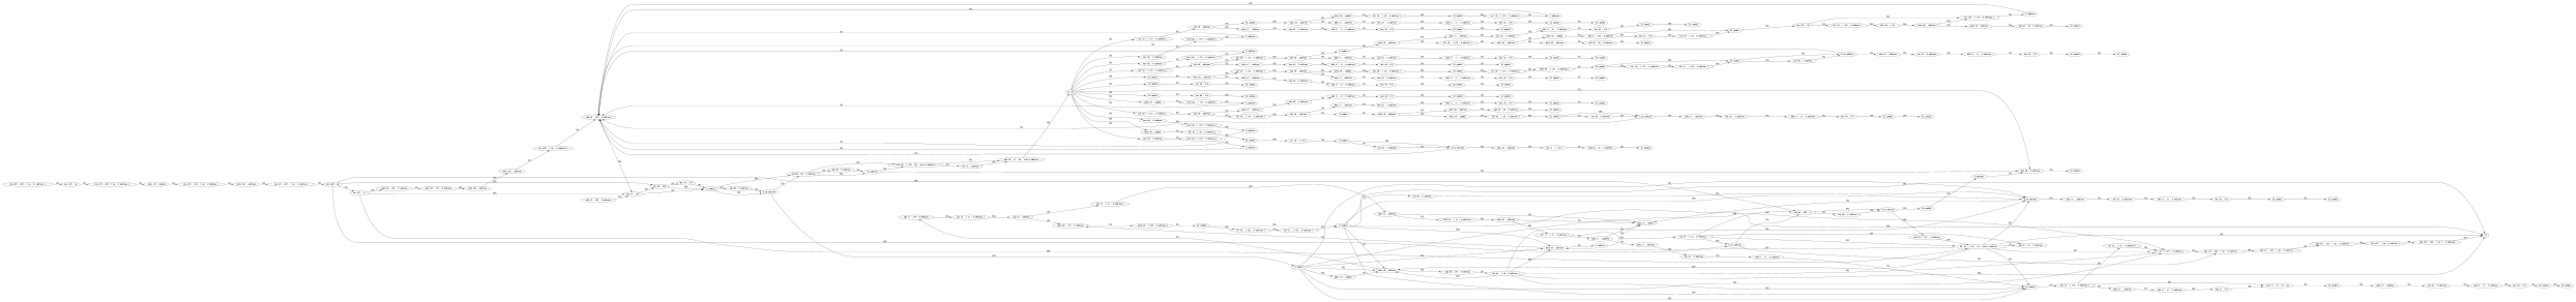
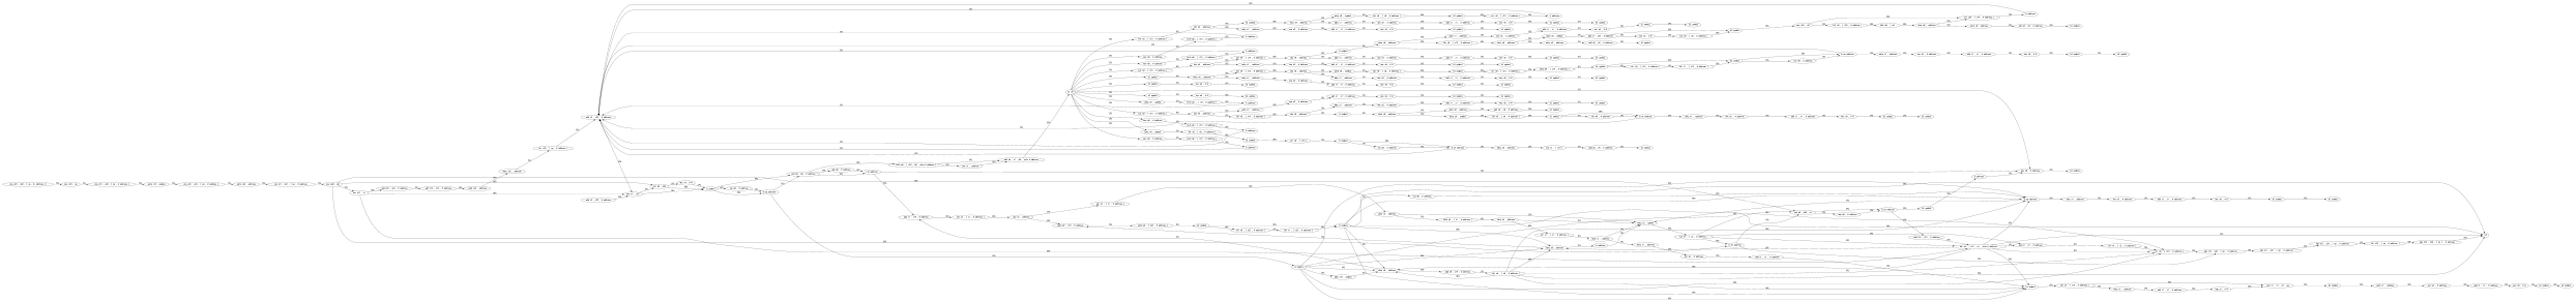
  digraph {
    fontname="Roboto Mono"
    rankdir=LR
    node [fontname="Roboto Mono"]
    edge [fontname="Roboto Mono"]
    n1 [label="stp x29 , x30 , [ sp , #- address ]!"]
    n2 [label="mov x29 , sp"]
    n3 [label="stp x19 , x20 , [ sp , # address ]"]
    n4 [label="adrp x19 , symbol"]
    n5 [label="stp x23 , x24 , [ sp , # address ]"]
    n6 [label="adrp x24 , address"]
    n7 [label="stp x21 , x22 , [ sp , # address ]"]
    n8 [label="mov w20 , w0"]
    n9 [label="mov x21 , x1"]
    n10 [label="b.le address"]
    n11 [label="sub w0 , w20 , w1"]
    n12 [label="mov w0 , w20"]
    n13 [label="add x24 , x24 , # address"]
    n14 [label="mov x1 , x21"]
    n15 [label="ldr x0 , [ x21 , w1 , sxtw # address ]"]
    n16 [label="ldp x19 , x20 , [ sp , # address ]"]
    n17 [label="cmp w0 , # address"]
    n18 [label="b.ne address"]
    n19 [label="bl symbol"]
    n20 [label="mov x4 , # 0"]
    n21 [label="add x19 , x19 , # address"]
    n22 [label="cbnz x0 , address"]
    n23 [label="cbnz x0 , address"]
    n24 [label="b.eq address"]
    n25 [label=ret]
    n26 [label="str x0 , [ x19 , # address ]"]
    n27 [label="bl symbol"]
    n28 [label="add w1 , w1 , # address"]
    n29 [label="adrp x23 , address"]
    n30 [label="adrp x22 , address"]
    n31 [label="str x25 , [ sp , # address ]"]
    n32 [label="add x3 , x23 , # address"]
    n33 [label="add x2 , x22 , # address"]
    n34 [label="bl symbol"]
    n35 [label="adrp x19 , symbol"]
    n36 [label="add x0 , x19 , # address"]
    n37 [label="add x1 , x19 , # address"]
    n38 [label="add x22 , x19 , # address"]
    n39 [label="b address"]
    n40 [label="adrp x2 , symbol"]
    n41 [label="adrp x1 , address"]
    n42 [label="ldr x2 , [ x19 , # address ]"]
    n43 [label="ldr x0 , [ x0 , # address ]"]
    n44 [label="ldr x2 , [ x1 , # address ]"]
    n45 [label="cbz x2 , address"]
    n46 [label="and w0 , w0 , # address"]
    n47 [label="cmp w0 , # address"]
    n48 [label="b.ls address"]
    n49 [label="ldrh w0 , [ x24 , w0 , uxtw # address ]"]
    n50 [label="mov w0 , # address"]
    n51 [label="adr x1 , address"]
    n52 [label="add x0 , x1 , w0 , sxth # address"]
    n53 [label="bl symbol"]
    n54 [label="br x0"]
    n55 [label="ldrb w0 , [ x22 , # address ]"]
    n56 [label="bl symbol"]
    n57 [label="ldr w1 , [ x2 , # address ]"]
    n58 [label="ldr x2 , [ x1 , # address ]"]
    n59 [label="cbnz x2 , address"]
    n60 [label="ldrb w2 , [ x1 , # address ]"]
    n61 [label="adrp x0 , symbol"]
    n62 [label="mov w0 , # address"]
    n63 [label="mov w0 , # address"]
    n64 [label="mov w0 , # address"]
    n65 [label="ldr x0 , [ x19 , # address ]"]
    n66 [label="mov w0 , # address"]
    n67 [label="ldr x0 , [ x19 , # address ]"]
    n68 [label="ldr x0 , [ x19 , # address ]"]
    n69 [label="bl symbol"]
    n70 [label="adrp x0 , symbol"]
    n71 [label="bl symbol"]
    n72 [label="bl symbol"]
    n73 [label="strb wzr , [ x0 , # address ]"]
    n74 [label="strb w0 , [ x19 , # address ]"]
    n75 [label="strb w0 , [ x19 , # address ]"]
    n76 [label="strb w0 , [ x19 , # address ]"]
    n77 [label="cbz x0 , address"]
    n78 [label="strb w0 , [ x19 , # address ]"]
    n79 [label="cbz x0 , address"]
    n80 [label="cbz x0 , address"]
    n81 [label="cbnz x0 , address"]
    n82 [label="ldr x0 , [ x0 , # address ]"]
    n83 [label="mov w0 , # 0"]
    n84 [label="mov w0 , # 0"]
    n85 [label="b address"]
    n86 [label="b address"]
    n87 [label="b address"]
    n88 [label="b address"]
    n89 [label="ldr x0 , [ x19 , # address ]"]
    n90 [label="adrp x1 , address"]
    n91 [label="b address"]
    n92 [label="ldr x0 , [ x19 , # address ]"]
    n93 [label="adrp x1 , address"]
    n94 [label="bl symbol"]
    n95 [label="adrp x1 , address"]
    n96 [label="adrp x1 , address"]
    n97 [label="ldr x0 , [ x19 , # address ]"]
    n98 [label="bl symbol"]
    n99 [label="bl symbol"]
    n100 [label="bl symbol"]
    n101 [label="str x0 , [ x22 , # address ]"]
    n102 [label="bl symbol"]
    n103 [label="ldr x1 , [ x22 , # address ]"]
    n104 [label="tst w0 , # address"]
    n105 [label="mov w2 , # address"]
    n106 [label="add x1 , x1 , # address"]
    n107 [label="cbnz w2 , address"]
    n108 [label="ldr x1 , [ x1 , # address ]"]
    n109 [label="cbz x0 , address"]
    n110 [label="mov w2 , # address"]
    n111 [label="bl symbol"]
    n112 [label="adrp x1 , address"]
    n113 [label="add x1 , x1 , # address"]
    n114 [label="cbz x0 , address"]
    n115 [label="mov w2 , # address"]
    n116 [label="bl symbol"]
    n117 [label="adrp x1 , address"]
    n118 [label="add x1 , x1 , # address"]
    n119 [label="cbnz x0 , address"]
    n120 [label="mov w2 , # address"]
    n121 [label="adrp x1 , address"]
    n122 [label="adrp x0 , symbol"]
    n123 [label="add x1 , x1 , # address"]
    n124 [label="mov w2 , # address"]
    n125 [label="cbz x0 , address"]
    n126 [label="add x1 , x1 , # address"]
    n127 [label="adrp x0 , symbol"]
    n128 [label="adrp x1 , address"]
    n129 [label="str x0 , [ x19 ]"]
    n130 [label="bl symbol"]
    n131 [label="tst w0 , # address"]
    n132 [label="b.ne address"]
    n133 [label="adrp x0 , address"]
    n134 [label="ldr x1 , [ x19 ]"]
    n135 [label="add x0 , x0 , # address"]
    n136 [label="mov x0 , # 0"]
    n137 [label="bl symbol"]
    n138 [label="bl symbol"]
    n139 [label="str w1 , [ x2 , # address ]"]
    n140 [label="ldp x21 , x22 , [ sp , # address ]"]
    n141 [label="ldp x23 , x24 , [ sp , # address ]"]
    n142 [label="bl symbol"]
    n143 [label="add x19 , x19 , # address"]
    n144 [label="cbnz x1 , address"]
    n145 [label="adrp x1 , address"]
    n146 [label="cmn w0 , # address"]
    n147 [label="b.eq address"]
    n148 [label="cbnz x0 , address"]
    n149 [label="mov w2 , # address"]
    n150 [label="adrp x1 , address"]
    n151 [label="ldr x0 , [ x19 , # address ]"]
    n152 [label="add x1 , x1 , # address"]
    n153 [label="mov x0 , # 0"]
    n154 [label="bl symbol"]
    n155 [label="bl symbol"]
    n156 [label="cbnz x0 , address"]
    n157 [label="mov w2 , # address"]
    n158 [label="adrp x0 , address"]
    n159 [label="adrp x0 , symbol"]
    n160 [label="add x1 , x1 , # address"]
    n161 [label="mov x0 , # 0"]
    n162 [label="bl symbol"]
    n163 [label="bl symbol"]
    n164 [label="mov w2 , # address"]
    n165 [label="ldr x0 , [ x0 , # address ]"]
    n166 [label="add x1 , x1 , # address"]
    n167 [label="bl symbol"]
    n168 [label="mov x0 , # 0"]
    n169 [label="bl symbol"]
    n170 [label="bl symbol"]
    n171 [label="mov x0 , # 0"]
    n172 [label="bl symbol"]
    n173 [label="bl symbol"]
    n174 [label="ldr x0 , [ x0 , # address ]"]
    n175 [label="mov w2 , # address"]
    n176 [label="bl symbol"]
    n177 [label="add x1 , x1 , # address"]
    n178 [label="bl symbol"]
    n179 [label="ldr x25 , [ sp , # address ]"]
    n180 [label="ldp x29 , x30 , [ sp ] , # address"]
    n181 [label="b address"]
    n182 [label="mov w2 , # address"]
    n183 [label="add x1 , x1 , # address"]
    n184 [label="mov w2 , # address"]
    n185 [label="cbnz x0 , address"]
    n186 [label="add x1 , x1 , # address"]
    n187 [label="adrp x0 , address"]
    n188 [label="adrp x0 , symbol"]
    n189 [label="mov x0 , # 0"]
    n190 [label="bl symbol"]
    n191 [label="bl symbol"]
    n192 [label="add x0 , x0 , # address"]
    n193 [label="ldr x0 , [ x0 , # address ]"]
    n194 [label="bl symbol"]
    n195 [label="bl symbol"]
    n196 [label="mov x0 , # 0"]
    n197 [label="bl symbol"]
    n198 [label="bl symbol"]
    n199 [label="mov x0 , # 0"]
    n200 [label="bl symbol"]
    n201 [label="bl symbol"]
    n202 [label="str x0 , [ x19 , # address ]"]
    n203 [label="b address"]
    n204 [label="str x0 , [ x19 , # address ]"]
    n205 [label="ldrb w0 , [ x19 , # address ]"]
    n206 [label="bl symbol"]
    n207 [label="str x0 , [ x19 , # address ]"]
    n208 [label="bl symbol"]
    n209 [label="ldr x1 , [ x19 , # address ]"]
    n210 [label="tst w0 , # address"]
    n211 [label="b.ne address"]
    n212 [label="adrp x1 , address"]
    n213 [label="mov w2 , # address"]
    n214 [label="add x1 , x1 , # address"]
    n215 [label="mov x0 , # 0"]
    n216 [label="bl symbol"]
    n217 [label="bl symbol"]
    n218 [label="adrp x1 , address"]
    n219 [label="csel x1 , x1 , x2 , eq"]
    n220 [label="add x1 , x1 , # address"]
    n221 [label="bl symbol"]
    n222 [label="cmp x2 , # 0"]
    n223 [label="adrp x1 , address"]
    n224 [label="mov w2 , # address"]
    n225 [label="add x1 , x1 , # address"]
    n226 [label="mov x0 , # 0"]
    n227 [label="bl symbol"]
    n228 [label="bl symbol"]
    n229 [label="mov x0 , # 0"]
    n230 [label="bl symbol"]
    n231 [label="bl symbol"]
    n232 [label="add x0 , x0 , # address"]
    n233 [label="add x1 , x29 , # address"]
    n234 [label="bl symbol"]
    n235 [label="mov w2 , # 0"]
    n236 [label="bl symbol"]
    n237 [label="tst w0 , # address"]
    n238 [label="b.ne address"]
    n239 [label="adrp x1 , address"]
    n240 [label="mov w2 , # address"]
    n241 [label="add x1 , x1 , # address"]
    n242 [label="mov x0 , # 0"]
    n243 [label="bl symbol"]
    n244 [label="bl symbol"]
    n245 [label="ldr x0 , [ x0 , # address ]"]
    n246 [label="mov x25 , x0"]
    n247 [label="ldr x0 , [ x29 , # address ]"]
    n248 [label="str x25 , [ x19 , # address ]"]
    n249 [label="ldrb w0 , [ x0 ]"]
    n250 [label="b address"]
    n251 [label="cbnz w0 , address"]
    n252 [label="adrp x0 , address"]
    n253 [label="add x0 , x0 , # address"]
    n254 [label="bl symbol"]
    n255 [label="mov x0 , # 0"]
    n256 [label="bl symbol"]
    n257 [label="bl symbol"]
    n1 -> n2 [label=CFG]
    n2 -> n3 [label=CFG]
    n3 -> n4 [label=CFG]
    n4 -> n5 [label=CFG]
    n5 -> n6 [label=CFG]
    n6 -> n7 [label=CFG]
    n7 -> n8 [label=CFG]
    n8 -> n9 [label=CFG]
    n8 -> n10 [label=DFG]
    n8 -> n11 [label=DFG]
    n8 -> n12 [label=DFG]
    n9 -> n13 [label=CFG]
    n9 -> n14 [label=DFG]
    n9 -> n15 [label=DFG]
    n10 -> n11 [label=CFG]
    n10 -> n16 [label=CFG]
    n11 -> n17 [label=CFG]
    n11 -> n18 [label=DFG]
    n12 -> n19 [label=DFG]
    n12 -> n20 [label=CFG]
    n13 -> n21 [label=CFG]
    n14 -> n12 [label=CFG]
    n14 -> n19 [label=DFG]
    n15 -> n22 [label=DFG]
    n15 -> n23 [label=DFG]
    n15 -> n24 [label=DFG]
    n15 -> n25 [label=CFG]
    n15 -> n26 [label=DFG]
    n15 -> n27 [label=DFG]
    n15 -> n28 [label=CFG]
    n16 -> n140 [label=CFG]
    n17 -> n18 [label=CFG]
    n18 -> n142 [label=CFG]
    n18 -> n143 [label=CFG]
    n19 -> n46 [label=DFG]
    n19 -> n146 [label=CFG]
    n19 -> n147 [label=DFG]
    n20 -> n19 [label=CFG]
    n21 -> n29 [label=CFG]
    n22 -> n36 [label=CFG]
    n22 -> n37 [label=CFG]
    n23 -> n38 [label=CFG]
    n23 -> n39 [label=CFG]
    n24 -> n40 [label=CFG]
    n24 -> n41 [label=CFG]
    n26 -> n16 [label=CFG]
    n27 -> n42 [label=CFG]
-   n42 -> n139 [label=DFG]
+   n28 -> n139 [label=DFG]
    n29 -> n30 [label=CFG]
    n30 -> n31 [label=CFG]
    n31 -> n32 [label=CFG]
    n32 -> n14 [label=CFG]
    n33 -> n14 [label=CFG]
    n34 -> n22 [label=DFG]
    n34 -> n23 [label=DFG]
    n34 -> n24 [label=DFG]
    n34 -> n25 [label=DFG]
    n34 -> n26 [label=DFG]
    n34 -> n27 [label=DFG]
    n34 -> n35 [label=CFG]
    n35 -> n22 [label=CFG]
    n36 -> n43 [label=CFG]
    n37 -> n44 [label=CFG]
    n38 -> n55 [label=CFG]
    n39 -> n40 [label=CFG]
-   n108 -> n57 [label=CFG]
+   n40 -> n57 [label=CFG]
    n41 -> n105 [label=CFG]
    n42 -> n218 [label=CFG]
    n42 -> n219 [label=DFG]
    n43 -> n22 [label=DFG]
    n43 -> n23 [label=DFG]
    n43 -> n24 [label=DFG]
    n43 -> n25 [label=DFG]
    n43 -> n26 [label=DFG]
    n43 -> n27 [label=DFG]
    n44 -> n45 [label=DFG]
    n45 -> n38 [label=CFG]
    n45 -> n58 [label=CFG]
    n46 -> n47 [label=CFG]
    n46 -> n48 [label=DFG]
    n46 -> n49 [label=DFG]
    n47 -> n48 [label=CFG]
-   n48 -> n49 [label=CFG]
+   n48 -> n37 [label=CFG]
    n48 -> n50 [label=CFG]
    n49 -> n51 [label=CFG]
    n49 -> n52 [label=DFG]
    n50 -> n53 [label=CFG]
    n51 -> n52 [label=CFG]
    n52 -> n54 [label=DFG]
    n54 -> n50 [label=CFG]
    n54 -> n61 [label=CFG]
    n54 -> n62 [label=CFG]
    n54 -> n63 [label=CFG]
    n54 -> n64 [label=CFG]
    n54 -> n65 [label=CFG]
    n54 -> n66 [label=CFG]
    n54 -> n67 [label=CFG]
    n54 -> n68 [label=CFG]
    n54 -> n69 [label=CFG]
    n54 -> n70 [label=CFG]
    n54 -> n71 [label=CFG]
    n54 -> n72 [label=CFG]
    n55 -> n56 [label=DFG]
    n56 -> n101 [label=DFG]
    n56 -> n102 [label=DFG]
    n57 -> n10 [label=DFG]
    n57 -> n11 [label=DFG]
    n57 -> n15 [label=DFG]
    n57 -> n28 [label=DFG]
    n58 -> n59 [label=DFG]
    n59 -> n40 [label=CFG]
    n59 -> n60 [label=CFG]
    n60 -> n107 [label=DFG]
    n61 -> n73 [label=CFG]
    n62 -> n74 [label=CFG]
    n63 -> n75 [label=CFG]
    n64 -> n76 [label=CFG]
    n65 -> n77 [label=DFG]
    n66 -> n78 [label=CFG]
    n67 -> n79 [label=DFG]
    n68 -> n80 [label=DFG]
    n69 -> n81 [label=DFG]
    n70 -> n82 [label=CFG]
    n71 -> n83 [label=CFG]
    n72 -> n84 [label=CFG]
    n73 -> n85 [label=CFG]
    n74 -> n86 [label=CFG]
    n75 -> n87 [label=CFG]
    n76 -> n88 [label=CFG]
    n77 -> n89 [label=CFG]
    n77 -> n90 [label=CFG]
    n78 -> n91 [label=CFG]
    n79 -> n92 [label=CFG]
    n79 -> n93 [label=CFG]
    n80 -> n94 [label=CFG]
    n80 -> n95 [label=CFG]
    n81 -> n96 [label=CFG]
    n81 -> n97 [label=CFG]
    n82 -> n98 [label=DFG]
    n83 -> n99 [label=CFG]
    n84 -> n100 [label=CFG]
    n85 -> n32 [label=CFG]
    n86 -> n32 [label=CFG]
    n87 -> n32 [label=CFG]
    n88 -> n32 [label=CFG]
    n89 -> n109 [label=DFG]
    n90 -> n110 [label=CFG]
    n91 -> n32 [label=CFG]
    n92 -> n114 [label=DFG]
    n93 -> n115 [label=CFG]
    n94 -> n119 [label=DFG]
    n95 -> n120 [label=CFG]
    n96 -> n124 [label=CFG]
    n97 -> n125 [label=DFG]
    n98 -> n129 [label=DFG]
    n101 -> n103 [label=CFG]
    n102 -> n22 [label=DFG]
    n102 -> n23 [label=DFG]
    n102 -> n24 [label=DFG]
    n102 -> n25 [label=DFG]
    n102 -> n26 [label=DFG]
    n102 -> n27 [label=DFG]
    n102 -> n104 [label=CFG]
    n103 -> n102 [label=DFG]
    n104 -> n24 [label=CFG]
    n105 -> n106 [label=CFG]
    n106 -> n136 [label=CFG]
    n107 -> n40 [label=CFG]
    n107 -> n108 [label=DFG]
    n108 -> n144 [label=DFG]
    n109 -> n111 [label=CFG]
    n109 -> n112 [label=CFG]
    n110 -> n113 [label=CFG]
    n111 -> n148 [label=DFG]
    n112 -> n149 [label=CFG]
    n113 -> n153 [label=CFG]
    n114 -> n116 [label=CFG]
    n114 -> n117 [label=CFG]
    n115 -> n118 [label=CFG]
    n116 -> n156 [label=DFG]
    n117 -> n157 [label=CFG]
    n118 -> n161 [label=CFG]
    n119 -> n121 [label=CFG]
    n119 -> n122 [label=CFG]
    n120 -> n123 [label=CFG]
    n121 -> n164 [label=CFG]
    n122 -> n165 [label=CFG]
    n123 -> n168 [label=CFG]
    n124 -> n126 [label=CFG]
    n125 -> n127 [label=CFG]
    n125 -> n128 [label=CFG]
    n126 -> n171 [label=CFG]
    n127 -> n174 [label=CFG]
    n128 -> n175 [label=CFG]
    n129 -> n130 [label=CFG]
    n130 -> n131 [label=CFG]
    n130 -> n132 [label=DFG]
    n131 -> n132 [label=CFG]
    n132 -> n32 [label=CFG]
    n132 -> n133 [label=CFG]
    n133 -> n134 [label=CFG]
    n134 -> n135 [label=CFG]
    n135 -> n178 [label=CFG]
    n136 -> n137 [label=CFG]
    n137 -> n138 [label=CFG]
    n139 -> n26 [label=CFG]
    n140 -> n141 [label=CFG]
    n141 -> n179 [label=CFG]
    n142 -> n181 [label=CFG]
    n143 -> n15 [label=CFG]
    n144 -> n40 [label=CFG]
    n144 -> n145 [label=CFG]
    n145 -> n182 [label=CFG]
    n146 -> n147 [label=CFG]
    n147 -> n34 [label=CFG]
    n147 -> n46 [label=CFG]
    n148 -> n150 [label=CFG]
    n148 -> n151 [label=CFG]
    n149 -> n152 [label=CFG]
    n150 -> n184 [label=CFG]
    n151 -> n185 [label=DFG]
    n152 -> n189 [label=CFG]
    n153 -> n154 [label=CFG]
    n154 -> n155 [label=CFG]
    n156 -> n158 [label=CFG]
    n156 -> n159 [label=CFG]
    n157 -> n160 [label=CFG]
    n158 -> n192 [label=CFG]
    n159 -> n193 [label=CFG]
    n160 -> n196 [label=CFG]
    n161 -> n162 [label=CFG]
    n162 -> n163 [label=CFG]
    n164 -> n166 [label=CFG]
    n165 -> n167 [label=DFG]
    n166 -> n199 [label=CFG]
    n167 -> n202 [label=DFG]
    n168 -> n169 [label=CFG]
    n169 -> n170 [label=CFG]
    n171 -> n172 [label=CFG]
    n172 -> n173 [label=CFG]
    n174 -> n176 [label=DFG]
    n175 -> n177 [label=CFG]
    n176 -> n204 [label=DFG]
    n177 -> n215 [label=CFG]
    n179 -> n180 [label=CFG]
    n180 -> n25 [label=CFG]
    n181 -> n50 [label=CFG]
    n182 -> n183 [label=CFG]
    n183 -> n27 [label=CFG]
    n184 -> n186 [label=CFG]
    n185 -> n187 [label=CFG]
    n185 -> n188 [label=CFG]
    n186 -> n229 [label=CFG]
    n187 -> n232 [label=CFG]
    n188 -> n233 [label=CFG]
    n189 -> n190 [label=CFG]
    n190 -> n191 [label=CFG]
    n192 -> n194 [label=CFG]
    n193 -> n195 [label=DFG]
    n195 -> n237 [label=CFG]
    n195 -> n238 [label=DFG]
    n196 -> n197 [label=CFG]
    n197 -> n198 [label=CFG]
    n199 -> n200 [label=CFG]
    n200 -> n201 [label=CFG]
    n202 -> n203 [label=CFG]
    n203 -> n32 [label=CFG]
    n204 -> n205 [label=CFG]
    n205 -> n206 [label=DFG]
    n206 -> n207 [label=DFG]
    n206 -> n208 [label=DFG]
    n207 -> n209 [label=CFG]
    n208 -> n210 [label=CFG]
    n208 -> n211 [label=DFG]
    n209 -> n208 [label=DFG]
    n210 -> n211 [label=CFG]
    n211 -> n32 [label=CFG]
    n211 -> n212 [label=CFG]
    n212 -> n213 [label=CFG]
    n213 -> n214 [label=CFG]
    n214 -> n242 [label=CFG]
    n215 -> n216 [label=CFG]
    n216 -> n217 [label=CFG]
    n218 -> n220 [label=CFG]
    n219 -> n221 [label=CFG]
    n220 -> n222 [label=CFG]
    n221 -> n223 [label=CFG]
    n222 -> n219 [label=CFG]
    n223 -> n224 [label=CFG]
    n224 -> n225 [label=CFG]
    n225 -> n226 [label=CFG]
    n226 -> n227 [label=CFG]
    n227 -> n228 [label=CFG]
    n229 -> n230 [label=CFG]
    n230 -> n231 [label=CFG]
    n232 -> n234 [label=CFG]
    n233 -> n235 [label=CFG]
    n233 -> n236 [label=DFG]
    n235 -> n245 [label=CFG]
    n236 -> n246 [label=DFG]
    n237 -> n238 [label=CFG]
    n238 -> n32 [label=CFG]
    n238 -> n239 [label=CFG]
    n239 -> n240 [label=CFG]
    n240 -> n241 [label=CFG]
    n241 -> n255 [label=CFG]
    n242 -> n243 [label=CFG]
    n243 -> n244 [label=CFG]
    n245 -> n236 [label=DFG]
    n246 -> n247 [label=CFG]
    n246 -> n248 [label=DFG]
    n247 -> n249 [label=DFG]
    n248 -> n250 [label=CFG]
    n249 -> n251 [label=DFG]
    n250 -> n32 [label=CFG]
    n251 -> n248 [label=CFG]
    n251 -> n252 [label=CFG]
    n252 -> n253 [label=CFG]
    n253 -> n254 [label=CFG]
    n255 -> n256 [label=CFG]
    n256 -> n257 [label=CFG]
  }
